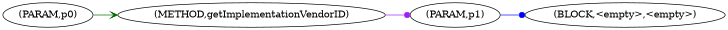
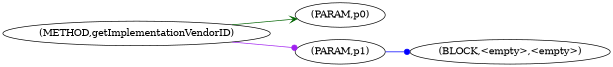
  digraph {
    rankdir=LR
    edge [arrowhead=dot]
    n1 [label=<(METHOD,getImplementationVendorID)>]
    n2 [label=<(PARAM,p0)>]
    n3 [label=<(PARAM,p1)>]
    n4 [label=<(BLOCK,&lt;empty&gt;,&lt;empty&gt;)>]
-   n2 -> n1 [arrowhead=vee color=darkgreen]
+   n1 -> n2 [arrowhead=vee color=darkgreen]
    n1 -> n3 [color=purple]
    n3 -> n4 [color=blue]
  }
